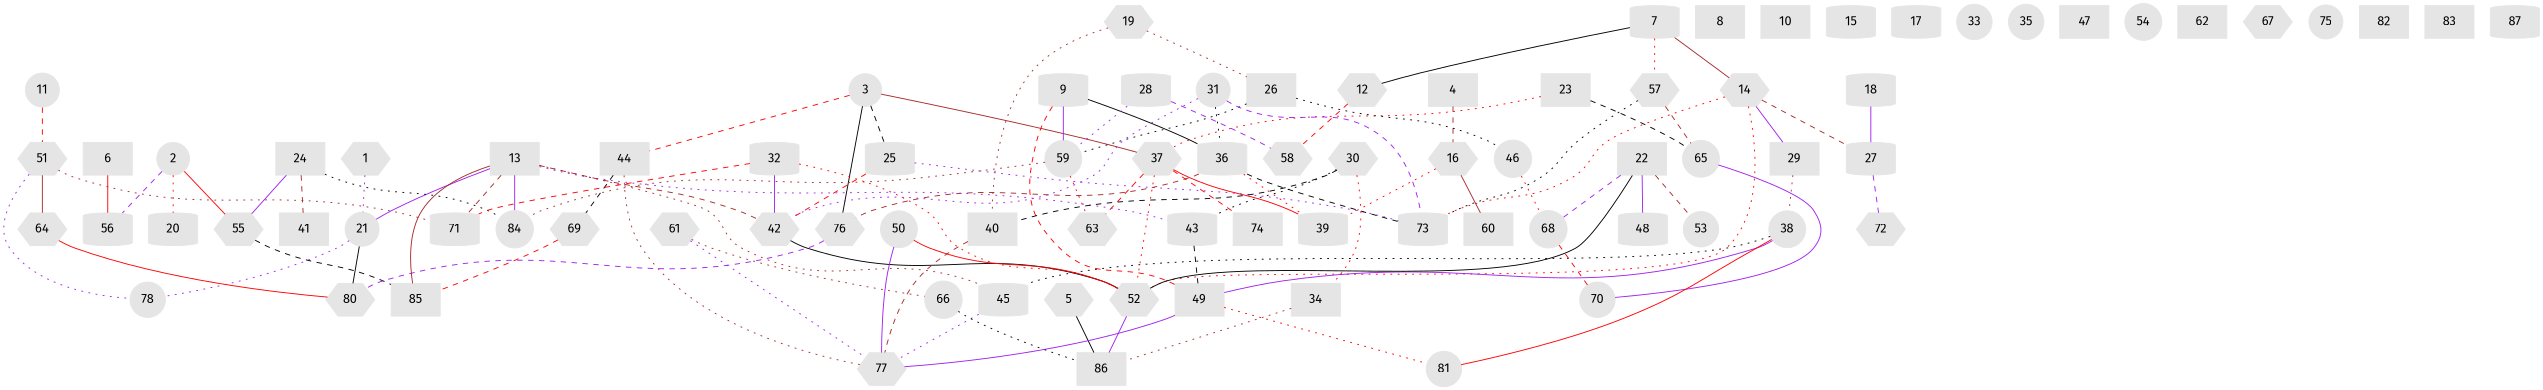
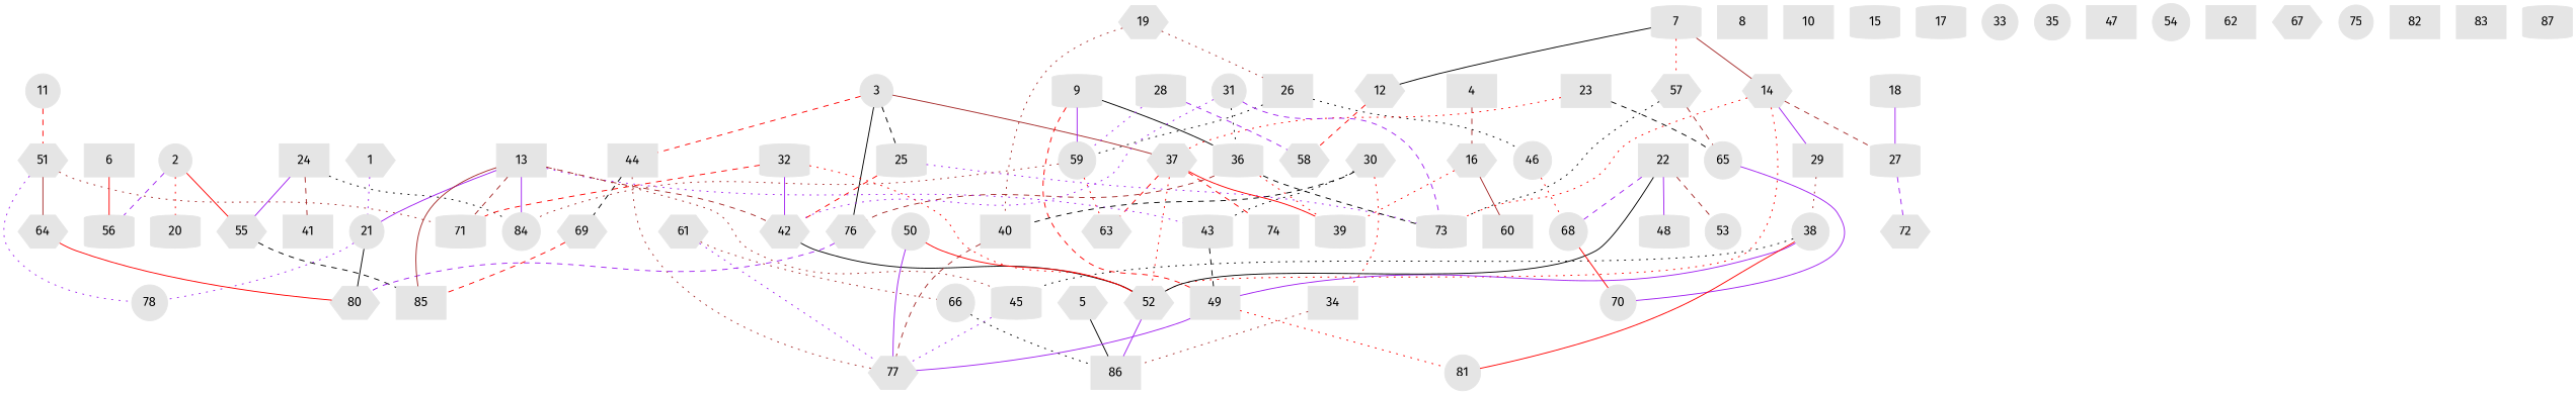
  graph {
    fontname="Fira Sans"
    node [color=gray90 fontname="Fira Sans" shape=hexagon style=filled]
    edge [color=red fontname="Fira Sans" style=dotted]
    21 [shape=circle]
    1
    78 [shape=circle]
    80
    2 [shape=circle]
    20 [shape=cylinder]
    55
    56 [shape=cylinder]
    85 [shape=box]
    3 [shape=circle]
    25 [shape=cylinder]
    37
    44 [shape=box]
    76
    42
    73 [shape=cylinder]
    52
    39 [shape=cylinder]
    63
    74 [shape=box]
    77
    69
    4 [shape=box]
    16
    60 [shape=box]
    86 [shape=box]
    5
    6 [shape=box]
    7 [shape=cylinder]
    12
    14
    57
    58
    27 [shape=cylinder]
    29 [shape=box]
    65 [shape=circle]
    8 [shape=box]
    9 [shape=cylinder]
    36 [shape=cylinder]
    49 [shape=box]
    59 [shape=circle]
    81 [shape=circle]
    84 [shape=circle]
    10 [shape=box]
    11 [shape=circle]
    51
    71 [shape=cylinder]
    64
    13 [shape=box]
    43 [shape=cylinder]
    45 [shape=cylinder]
    72
    38 [shape=circle]
    15 [shape=cylinder]
    17 [shape=cylinder]
    18 [shape=cylinder]
    26 [shape=box]
    19
    40 [shape=box]
    46 [shape=circle]
    22 [shape=box]
    48 [shape=cylinder]
    53 [shape=circle]
    68 [shape=circle]
    70 [shape=circle]
    23 [shape=box]
    24 [shape=box]
    41 [shape=box]
    28 [shape=cylinder]
    30
    34 [shape=box]
    31 [shape=circle]
    32 [shape=cylinder]
    33 [shape=circle]
    35 [shape=circle]
    47 [shape=box]
    50 [shape=circle]
    54 [shape=circle]
    61
    66 [shape=circle]
    62 [shape=box]
    67
    75 [shape=circle]
    82 [shape=box]
    83 [shape=box]
    87 [shape=cylinder]
    21 -- 78 [color=purple]
    21 -- 80 [color=black style=solid]
    1 -- 21 [color=purple]
    2 -- 20
    2 -- 55 [style=solid]
    2 -- 56 [color=purple style=dashed]
    55 -- 85 [color=black style=dashed]
    3 -- 25 [color=black style=dashed]
    3 -- 37 [color=brown style=solid]
    3 -- 44 [style=dashed]
    3 -- 76 [color=black style=solid]
    25 -- 42 [style=dashed]
    25 -- 73 [color=purple]
    37 -- 52
    37 -- 39 [style=solid]
    37 -- 63 [style=dashed]
    37 -- 74 [style=dashed]
    44 -- 77 [color=brown]
    44 -- 69 [color=black style=dashed]
    76 -- 80 [color=purple style=dashed]
    42 -- 52 [color=black style=solid]
    52 -- 86 [color=purple style=solid]
    69 -- 85 [style=dashed]
    4 -- 16 [color=brown style=dashed]
    16 -- 39
    16 -- 60 [color=brown style=solid]
    5 -- 86 [color=black style=solid]
    6 -- 56 [style=solid]
    7 -- 12 [color=black style=solid]
    7 -- 14 [color=brown style=solid]
    7 -- 57
    12 -- 58 [style=dashed]
    14 -- 73
    14 -- 52
    14 -- 27 [color=brown style=dashed]
    14 -- 29 [color=purple style=solid]
    57 -- 73 [color=black]
    57 -- 65 [color=brown style=dashed]
    27 -- 72 [color=purple style=dashed]
    29 -- 38 [color=brown]
    65 -- 70 [color=purple style=solid]
    9 -- 36 [color=black style=solid]
    9 -- 49 [style=dashed]
    9 -- 59 [color=purple style=solid]
    36 -- 76 [color=brown style=dashed]
    36 -- 73 [color=black style=dashed]
    36 -- 39
    49 -- 77 [color=purple style=solid]
    49 -- 81
    59 -- 63
    59 -- 84 [color=brown]
    11 -- 51 [style=dashed]
    51 -- 78 [color=purple]
    51 -- 71 [color=brown]
    51 -- 64 [color=brown style=solid]
    64 -- 80 [style=solid]
    13 -- 21 [color=purple style=solid]
    13 -- 85 [color=brown style=solid]
    13 -- 42 [color=brown style=dashed]
    13 -- 84 [color=purple style=solid]
    13 -- 71 [color=brown style=dashed]
    13 -- 43 [color=purple]
    13 -- 45 [color=brown]
    43 -- 49 [color=black style=dashed]
    45 -- 77 [color=purple]
    38 -- 49 [color=purple style=solid]
    38 -- 81 [style=solid]
    38 -- 45 [color=black]
    18 -- 27 [color=purple style=solid]
    26 -- 59 [color=black]
    26 -- 46 [color=black]
    19 -- 26 [color=brown]
    19 -- 40 [color=brown]
    40 -- 77 [color=brown style=dashed]
    46 -- 68
    22 -- 52 [color=black style=solid]
    22 -- 48 [color=purple style=solid]
    22 -- 53 [color=brown style=dashed]
    22 -- 68 [color=purple style=dashed]
-   68 -- 70 [style=dashed]
+   68 -- 70 [style=solid]
    23 -- 37
    23 -- 65 [color=black style=dashed]
    24 -- 55 [color=purple style=solid]
    24 -- 84 [color=black]
    24 -- 41 [color=brown style=dashed]
    28 -- 58 [color=purple style=dashed]
    28 -- 59 [color=purple]
    30 -- 43 [color=black]
    30 -- 40 [color=black style=dashed]
    30 -- 34
    34 -- 86 [color=brown]
    31 -- 42 [color=purple]
    31 -- 73 [color=purple style=dashed]
    31 -- 36 [color=black]
    32 -- 42 [color=purple style=solid]
    32 -- 52
    32 -- 71 [style=dashed]
    50 -- 52 [style=solid]
    50 -- 77 [color=purple style=solid]
    61 -- 77 [color=purple]
    61 -- 66 [color=brown]
    66 -- 86 [color=black]
  }
